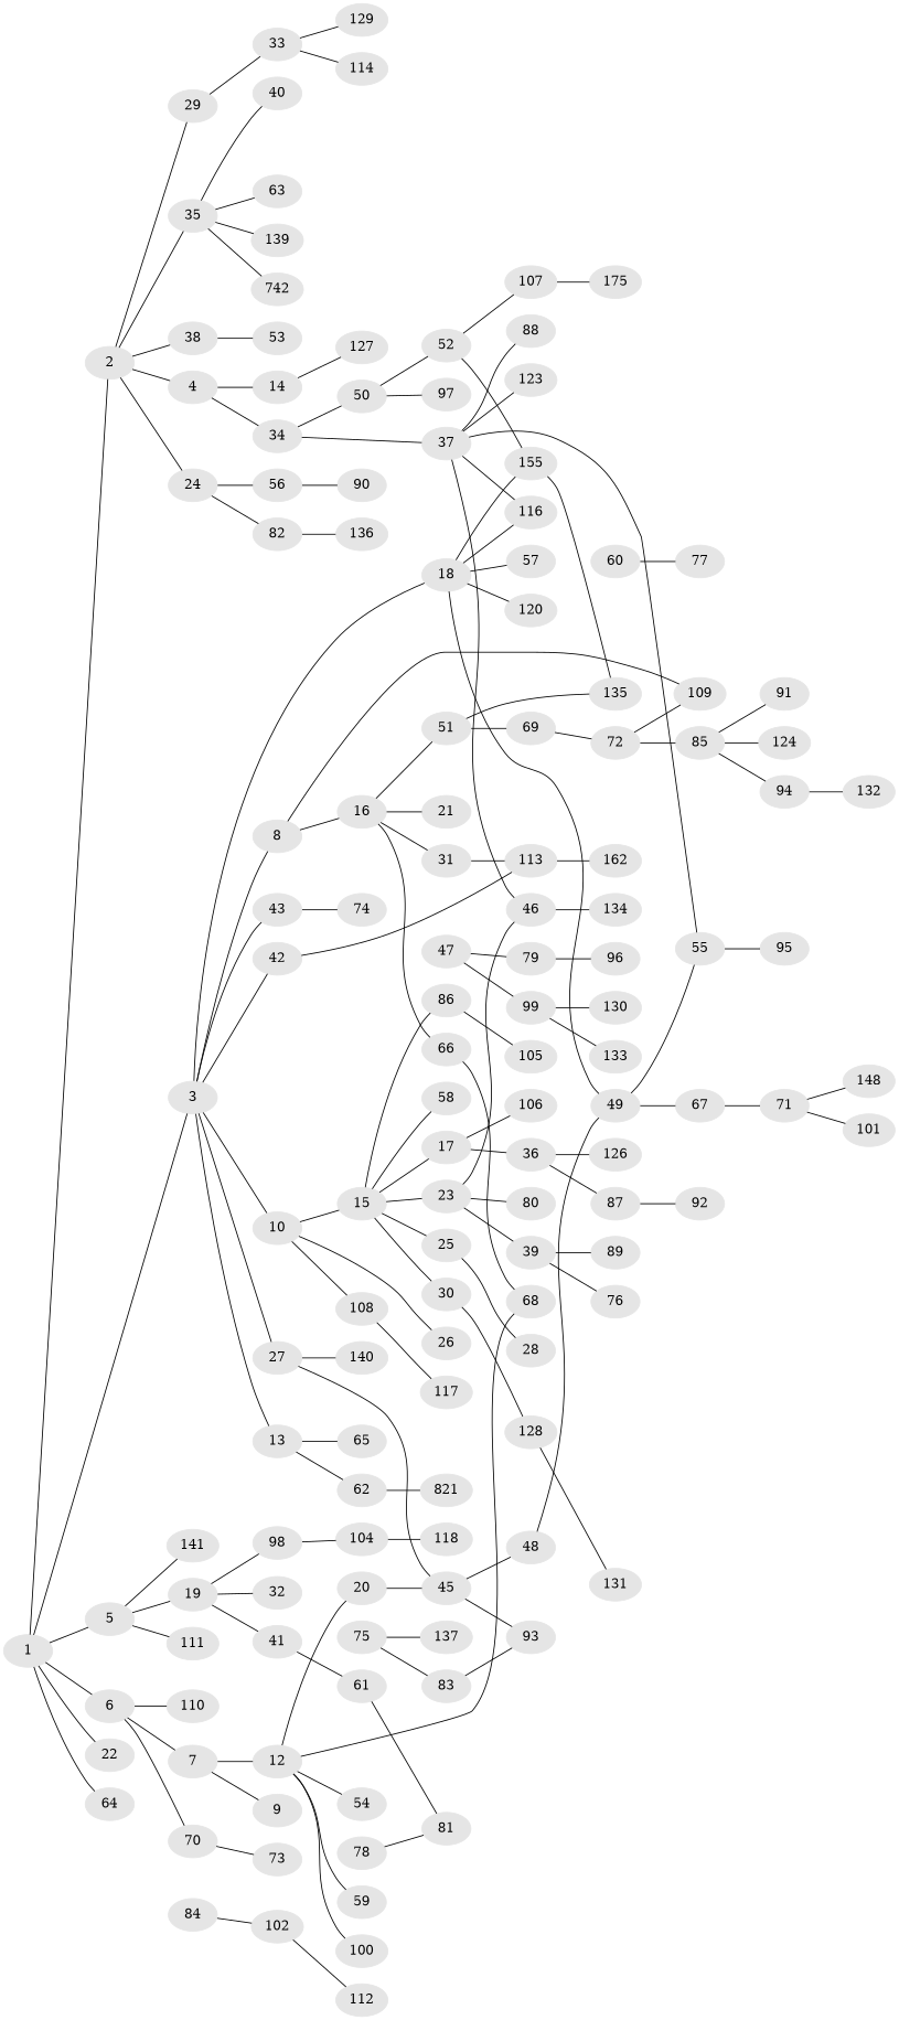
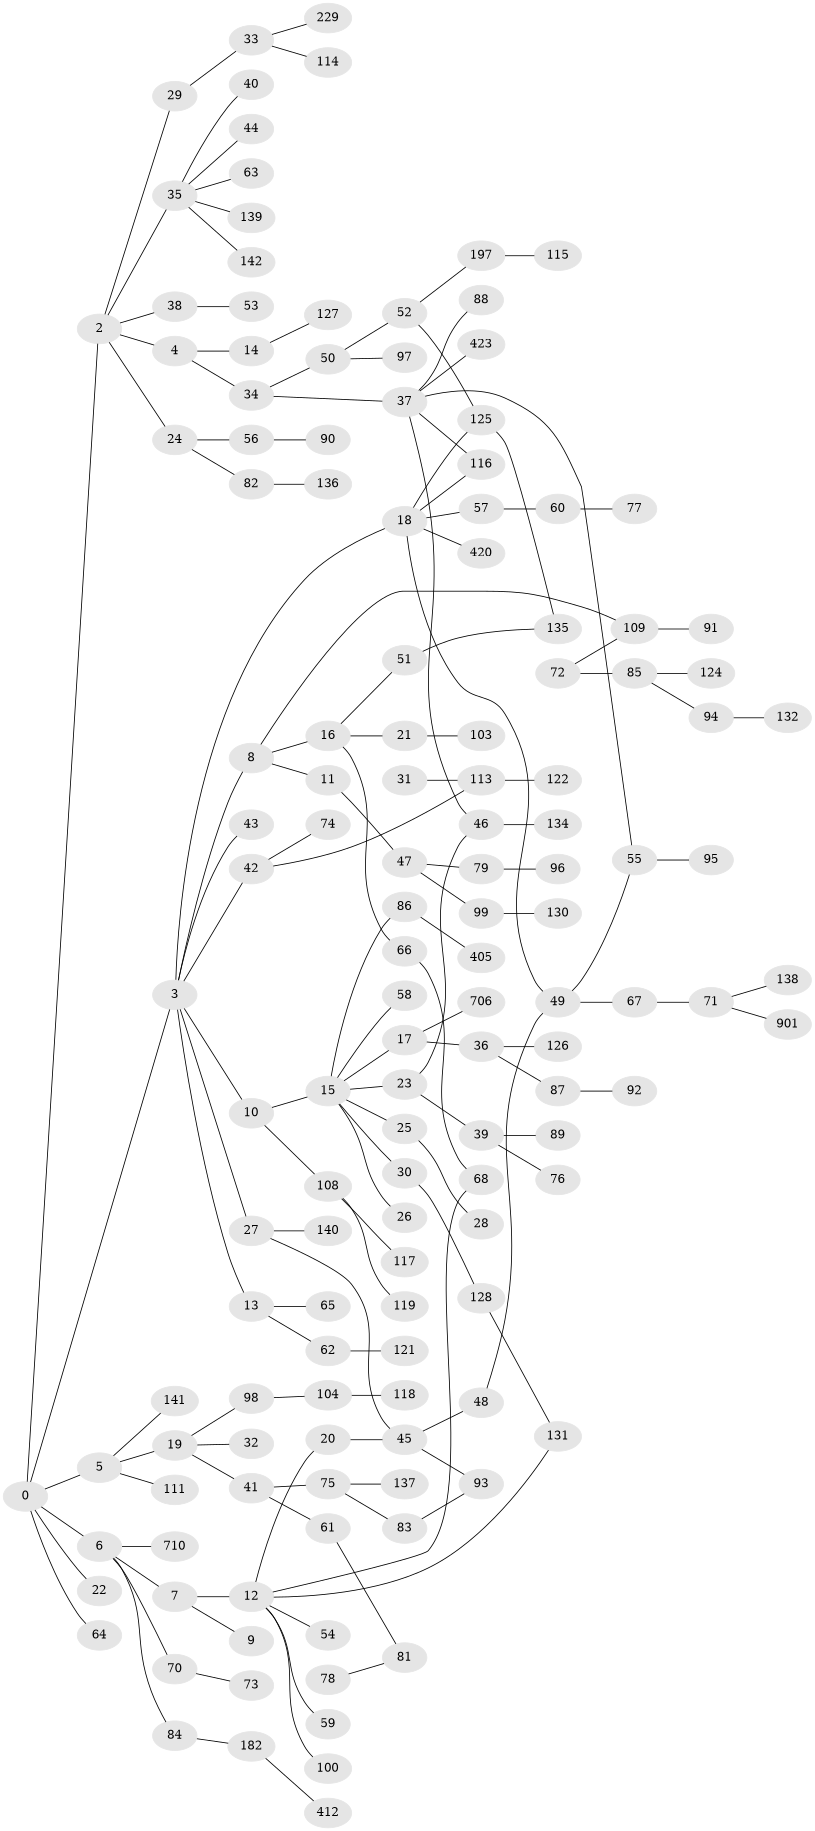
  graph {
    rankdir=LR
    node [color=gray90 style=filled]
-   1
+   1 [label=0]
    2
    3
    5
    6
    22
    64
    4
    24
    29
    35
    38
    8
    10
    13
    18
    27
    42
    43
    19
    111
    141
    7
    70
    84
-   110
+   110 [label=710]
    14
    34
    56
    82
    33
    40
+   44
    63
    139
-   142 [label=742]
+   142
    53
+   11
    16
    109
    15
    26
    108
    62
    65
    49
    57
    116
-   120
-   125 [label=155]
+   120 [label=420]
+   125
    45
    140
    113
    74
    127
    37
    50
    32
    41
    98
    9
    12
    73
-   102
+   102 [label=182]
    20
    54
    59
    68
    100
    131
    47
    21
    31
    51
    66
    17
    23
    25
    30
    58
    86
    117
+   119
    79
    99
-   121 [label=821]
+   121
    36
-   106
+   106 [label=706]
    39
    46
-   80
    28
    128
-   105
-   69
+   105 [label=405]
+   103
    135
    87
    126
    55
    67
    60
    61
    75
    104
    48
    93
    76
    89
    134
    90
    136
    114
-   129
-   122 [label=162]
+   129 [label=229]
+   122
    88
-   123
+   123 [label=423]
    52
    97
    92
    95
    81
    83
    137
    96
    130
-   133
    71
-   107
+   107 [label=197]
    72
-   115 [label=175]
+   115
    77
    78
-   101
-   138 [label=148]
+   101 [label=901]
+   138
    85
    91
    94
    124
-   112
+   112 [label=412]
    132
    118
    1 -- 2
    1 -- 3
    1 -- 5
    1 -- 6
    1 -- 22
    1 -- 64
    2 -- 4
    2 -- 24
    2 -- 29
    2 -- 35
    2 -- 38
    3 -- 8
    3 -- 10
    3 -- 13
    3 -- 18
    3 -- 27
    3 -- 42
    3 -- 43
    5 -- 19
    5 -- 111
    5 -- 141
    6 -- 7
    6 -- 70
+   6 -- 84
    6 -- 110
    4 -- 14
    4 -- 34
    24 -- 56
    24 -- 82
    29 -- 33
    35 -- 40
+   35 -- 44
    35 -- 63
    35 -- 139
    35 -- 142
    38 -- 53
+   8 -- 11
    8 -- 16
    8 -- 109
    10 -- 15
-   10 -- 26
+   15 -- 26
    10 -- 108
    13 -- 62
    13 -- 65
    18 -- 49
    18 -- 57
    18 -- 116
    18 -- 120
    18 -- 125
    27 -- 45
    27 -- 140
    42 -- 113
-   43 -- 74
+   42 -- 74
    19 -- 32
    19 -- 41
    19 -- 98
    7 -- 9
    7 -- 12
    70 -- 73
    84 -- 102
    14 -- 127
    34 -- 37
    34 -- 50
    56 -- 90
    82 -- 136
    33 -- 114
    33 -- 129
+   11 -- 47
    16 -- 21
-   16 -- 31
    16 -- 51
    16 -- 66
    15 -- 17
    15 -- 23
    15 -- 25
    15 -- 30
    15 -- 58
    15 -- 86
    108 -- 117
+   108 -- 119
    62 -- 121
    49 -- 55
    49 -- 67
+   57 -- 60
    125 -- 135
    45 -- 48
    45 -- 93
    113 -- 122
    37 -- 116
    37 -- 46
    37 -- 55
    37 -- 88
    37 -- 123
    50 -- 52
    50 -- 97
    41 -- 61
+   41 -- 75
    98 -- 104
    12 -- 20
    12 -- 54
    12 -- 59
    12 -- 68
    12 -- 100
+   12 -- 131
    102 -- 112
    20 -- 45
    47 -- 79
    47 -- 99
+   21 -- 103
    31 -- 113
-   51 -- 69
    51 -- 135
    66 -- 68
    17 -- 36
    17 -- 106
    23 -- 39
    23 -- 46
-   23 -- 80
    25 -- 28
    30 -- 128
    86 -- 105
    79 -- 96
    99 -- 130
-   99 -- 133
    36 -- 87
    36 -- 126
    39 -- 76
    39 -- 89
    46 -- 134
    128 -- 131
-   69 -- 72
    87 -- 92
    55 -- 95
    67 -- 71
    60 -- 77
    61 -- 81
    75 -- 83
    75 -- 137
    104 -- 118
    48 -- 49
    52 -- 125
    52 -- 107
    83 -- 93
    71 -- 101
    71 -- 138
    107 -- 115
    72 -- 109
    72 -- 85
    78 -- 81
-   85 -- 91
+   109 -- 91
    85 -- 94
    85 -- 124
    94 -- 132
  }
